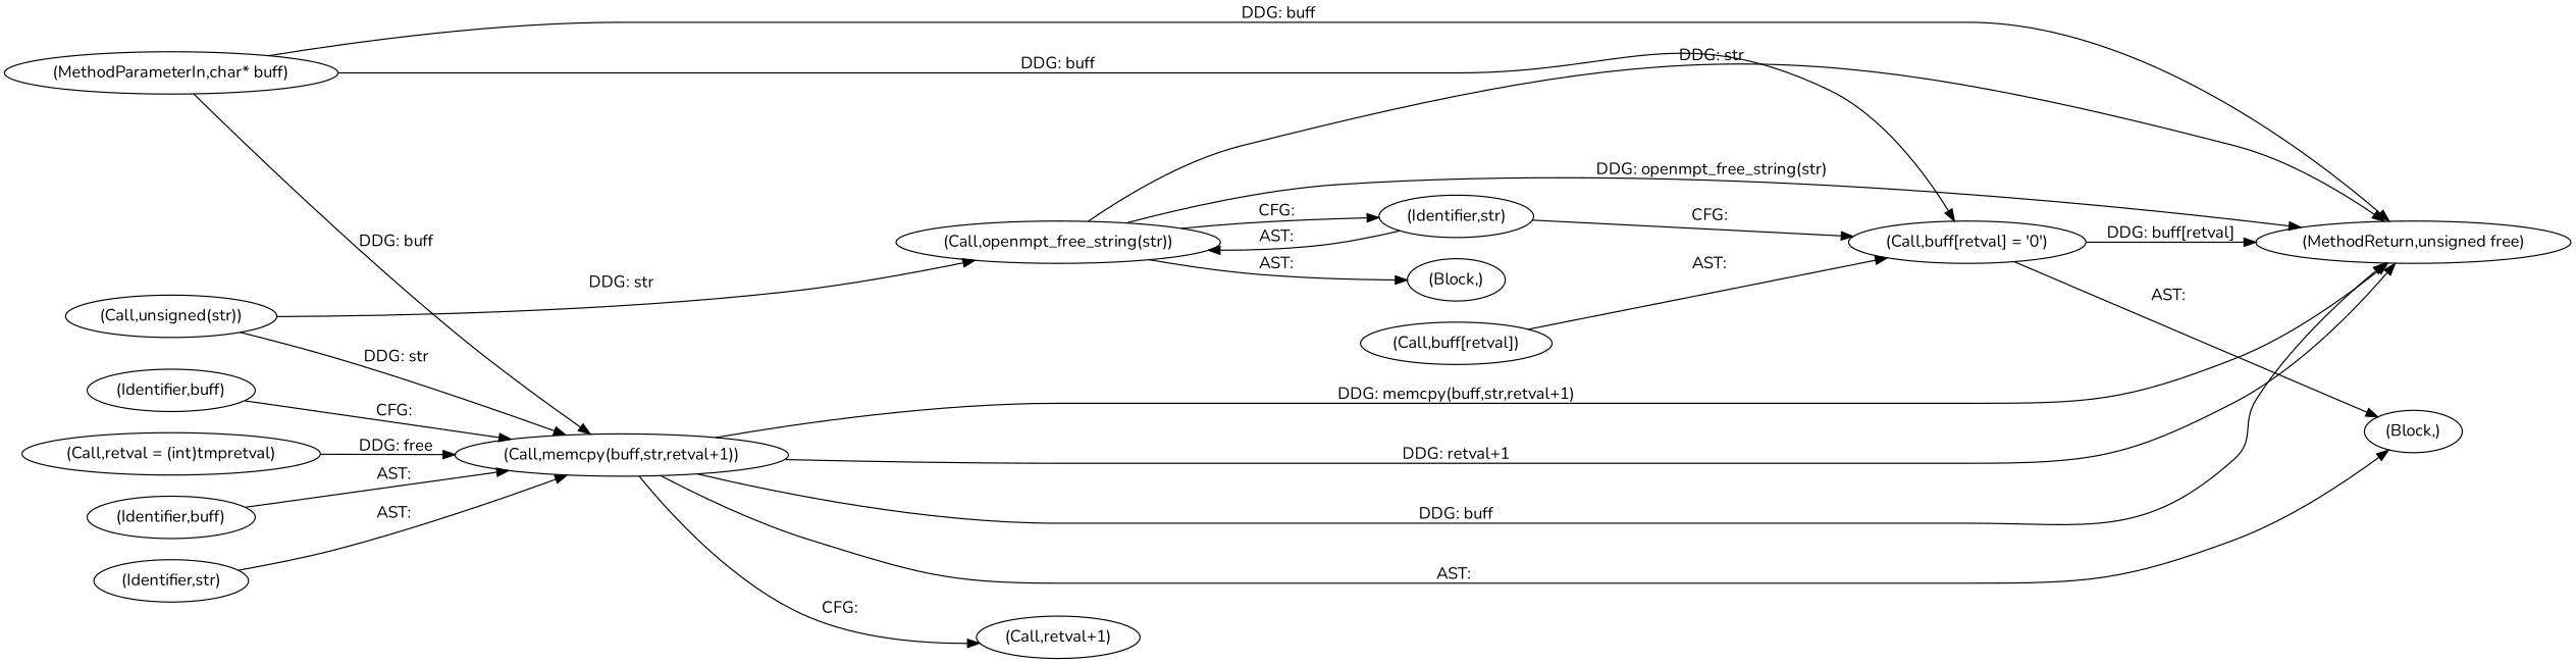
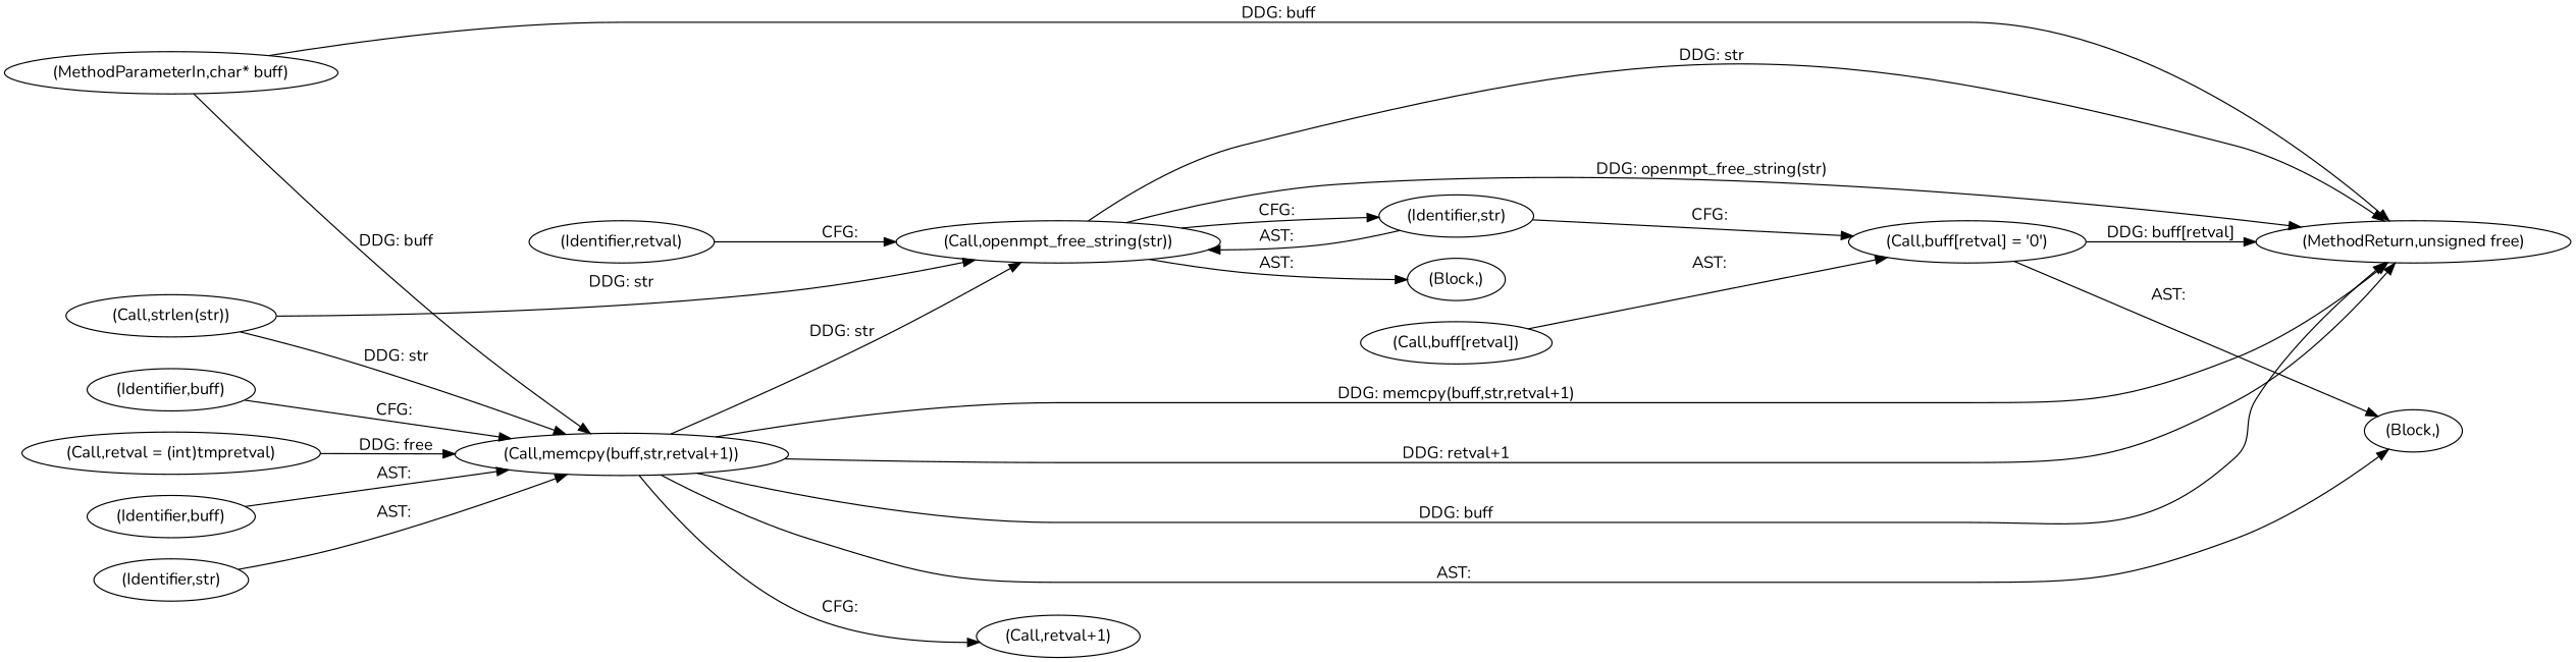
  digraph {
    fontname=Nunito
    rankdir=LR
    node [fontname=Nunito]
    edge [fontname=Nunito]
    n1 [label="(MethodParameterIn,char* buff)"]
    n2 [label="(Call,memcpy(buff,str,retval+1))"]
    n3 [label="(Call,buff[retval] = '\0')"]
    n4 [label="(MethodReturn,unsigned free)"]
    n5 [label="(Call,openmpt_free_string(str))"]
    n6 [label="(Block,)"]
    n7 [label="(Call,retval+1)"]
    n8 [label="(Identifier,str)"]
    n9 [label="(Block,)"]
-   n10 [label="(Call,unsigned(str))"]
+   n10 [label="(Call,strlen(str))"]
    n11 [label="(Identifier,str)"]
    n12 [label="(Identifier,buff)"]
    n13 [label="(Call,retval = (int)tmpretval)"]
+   n14 [label="(Identifier,retval)"]
    n15 [label="(Call,buff[retval])"]
    n16 [label="(Identifier,buff)"]
    n1 -> n2 [label="DDG: buff"]
-   n1 -> n3 [label="DDG: buff"]
    n1 -> n4 [label="DDG: buff"]
    n2 -> n4 [label="DDG: memcpy(buff,str,retval+1)"]
    n2 -> n4 [label="DDG: retval+1"]
    n2 -> n4 [label="DDG: buff"]
+   n2 -> n5 [label="DDG: str"]
    n2 -> n6 [label="AST: "]
    n2 -> n7 [label="CFG: "]
    n3 -> n4 [label="DDG: buff[retval]"]
    n3 -> n6 [label="AST: "]
    n5 -> n4 [label="DDG: str"]
    n5 -> n4 [label="DDG: openmpt_free_string(str)"]
    n5 -> n8 [label="CFG: "]
    n5 -> n9 [label="AST: "]
    n8 -> n3 [label="CFG: "]
    n8 -> n5 [label="AST: "]
    n10 -> n2 [label="DDG: str"]
    n10 -> n5 [label="DDG: str"]
    n11 -> n2 [label="AST: "]
    n12 -> n2 [label="CFG: "]
    n13 -> n2 [label="DDG: free"]
+   n14 -> n5 [label="CFG: "]
    n15 -> n3 [label="AST: "]
    n16 -> n2 [label="AST: "]
  }
